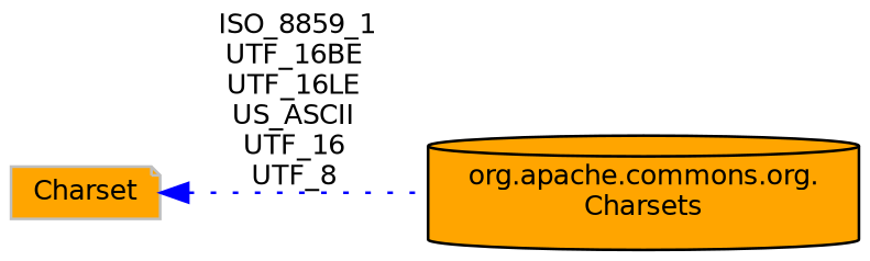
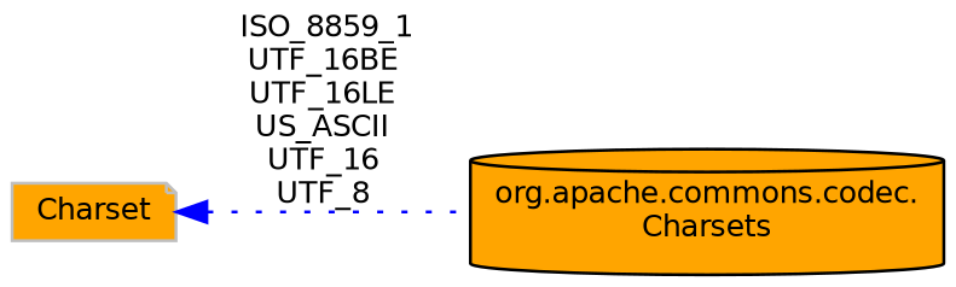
  digraph {
    rankdir=LR
    node [fillcolor=orange fontname=Helvetica fontsize=10 style=filled]
-   n1 [color=black fontcolor=black height=0.2 label="org.apache.commons.org.\lCharsets" shape=cylinder width=0.4]
+   n1 [color=black fontcolor=black height=0.2 label="org.apache.commons.codec.\lCharsets" shape=cylinder width=0.4]
    n2 [color=grey75 height=0.2 label=Charset shape=note width=0.4]
    n2 -> n1 [color=blue dir=back fontname=Helvetica fontsize=10 label=" ISO_8859_1\nUTF_16BE\nUTF_16LE\nUS_ASCII\nUTF_16\nUTF_8" labelfontname=Helvetica labelfontsize=10 style=dotted]
  }
